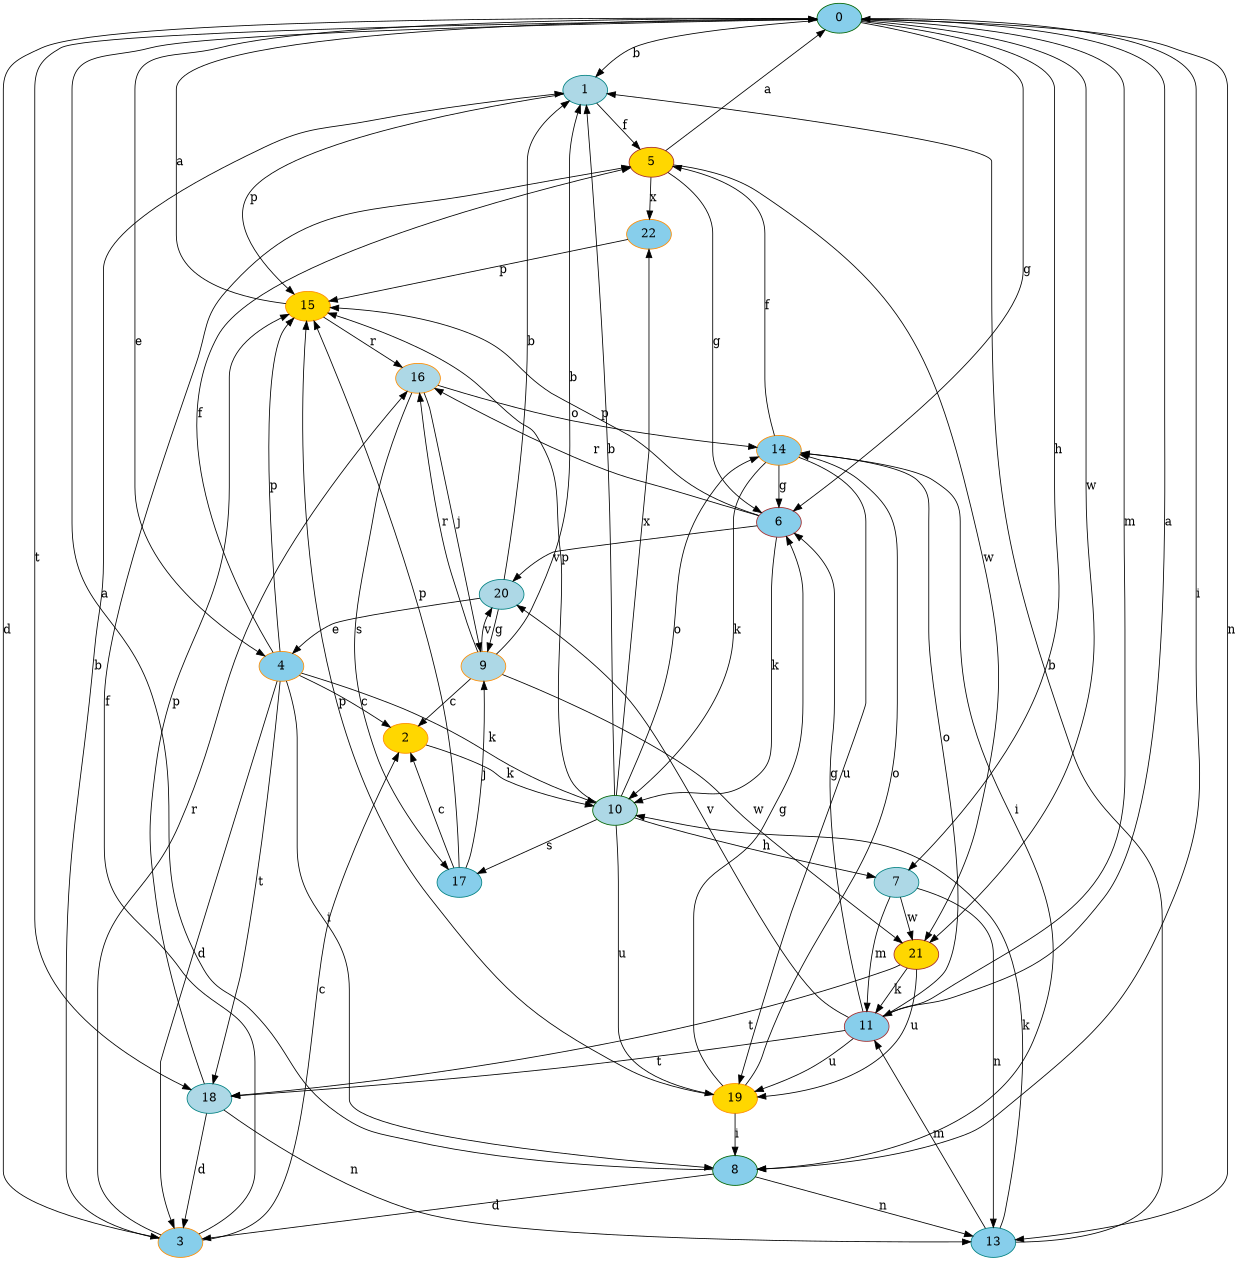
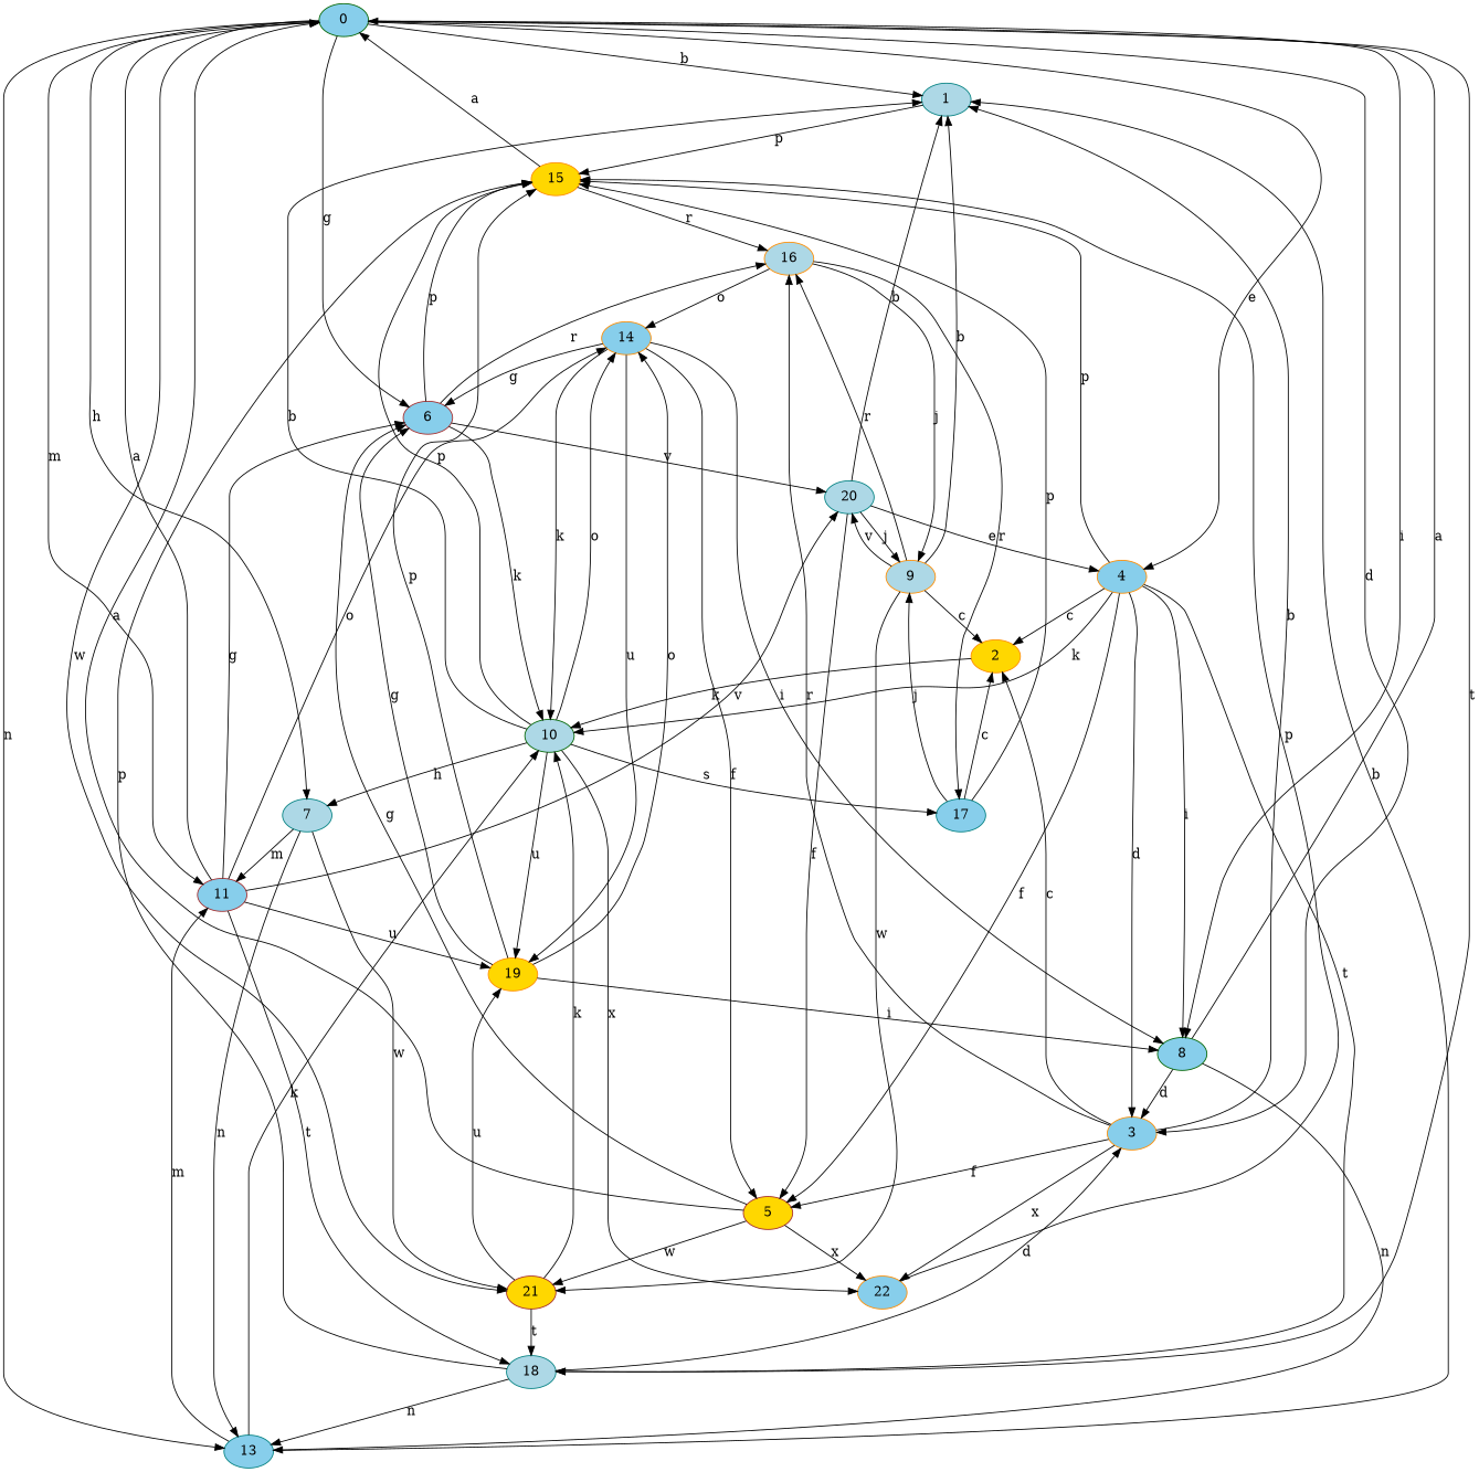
  strict digraph {
    node [color=darkorange fillcolor=skyblue style=filled]
    0 [color=darkgreen]
    1 [color=teal fillcolor=lightblue]
    3
    4
    6 [color=brown]
    7 [color=teal fillcolor=lightblue]
    8 [color=darkgreen]
    11 [color=brown]
    13 [color=teal]
    18 [color=teal fillcolor=lightblue]
    21 [color=brown fillcolor=gold]
    5 [color=brown fillcolor=gold]
    15 [fillcolor=gold]
    2 [fillcolor=gold]
    16 [fillcolor=lightblue]
    22
    10 [color=darkgreen fillcolor=lightblue]
    20 [color=teal fillcolor=lightblue]
    14
    19 [fillcolor=gold]
    17 [color=teal]
    9 [fillcolor=lightblue]
    0 -> 1 [label=b]
    0 -> 3 [label=d]
    0 -> 4 [label=e]
    0 -> 6 [label=g]
    0 -> 7 [label=h]
    0 -> 8 [label=i]
    0 -> 11 [label=m]
    0 -> 13 [label=n]
    0 -> 18 [label=t]
    0 -> 21 [label=w]
-   1 -> 5 [label=f]
+   20 -> 5 [label=f]
    1 -> 15 [label=p]
    3 -> 1 [label=b]
    3 -> 5 [label=f]
    3 -> 2 [label=c]
    3 -> 16 [label=r]
+   3 -> 22 [label=x]
    4 -> 3 [label=d]
    4 -> 8 [label=i]
    4 -> 18 [label=t]
    4 -> 5 [label=f]
    4 -> 15 [label=p]
    4 -> 2 [label=c]
    4 -> 10 [label=k]
    6 -> 15 [label=p]
    6 -> 16 [label=r]
    6 -> 10 [label=k]
    6 -> 20 [label=v]
    7 -> 11 [label=m]
    7 -> 13 [label=n]
    7 -> 21 [label=w]
    8 -> 0 [label=a]
    8 -> 3 [label=d]
    8 -> 13 [label=n]
    11 -> 0 [label=a]
    11 -> 6 [label=g]
    11 -> 18 [label=t]
    11 -> 20 [label=v]
    11 -> 14 [label=o]
    11 -> 19 [label=u]
    13 -> 1 [label=b]
    13 -> 11 [label=m]
    13 -> 10 [label=k]
    18 -> 3 [label=d]
    18 -> 13 [label=n]
    18 -> 15 [label=p]
    21 -> 18 [label=t]
-   21 -> 11 [label=k]
+   21 -> 10 [label=k]
    21 -> 19 [label=u]
    5 -> 0 [label=a]
    5 -> 6 [label=g]
    5 -> 21 [label=w]
    5 -> 22 [label=x]
    15 -> 0 [label=a]
    15 -> 16 [label=r]
    2 -> 10 [label=k]
    16 -> 14 [label=o]
-   16 -> 17 [label=s]
+   16 -> 17 [label=r]
    16 -> 9 [label=j]
    22 -> 15 [label=p]
    10 -> 1 [label=b]
    10 -> 7 [label=h]
    10 -> 15 [label=p]
    10 -> 22 [label=x]
    10 -> 14 [label=o]
    10 -> 19 [label=u]
    10 -> 17 [label=s]
    20 -> 1 [label=b]
    20 -> 4 [label=e]
-   20 -> 9 [label=g]
+   20 -> 9 [label=j]
    14 -> 6 [label=g]
    14 -> 8 [label=i]
    14 -> 5 [label=f]
    14 -> 10 [label=k]
    14 -> 19 [label=u]
    19 -> 6 [label=g]
    19 -> 8 [label=i]
    19 -> 15 [label=p]
    19 -> 14 [label=o]
    17 -> 15 [label=p]
    17 -> 2 [label=c]
    17 -> 9 [label=j]
    9 -> 1 [label=b]
    9 -> 21 [label=w]
    9 -> 2 [label=c]
    9 -> 16 [label=r]
    9 -> 20 [label=v]
  }
